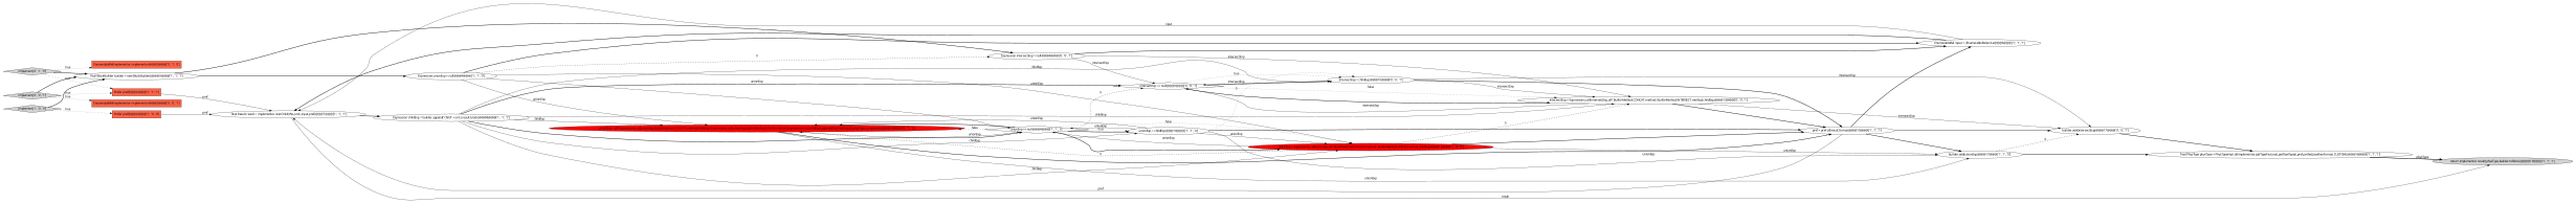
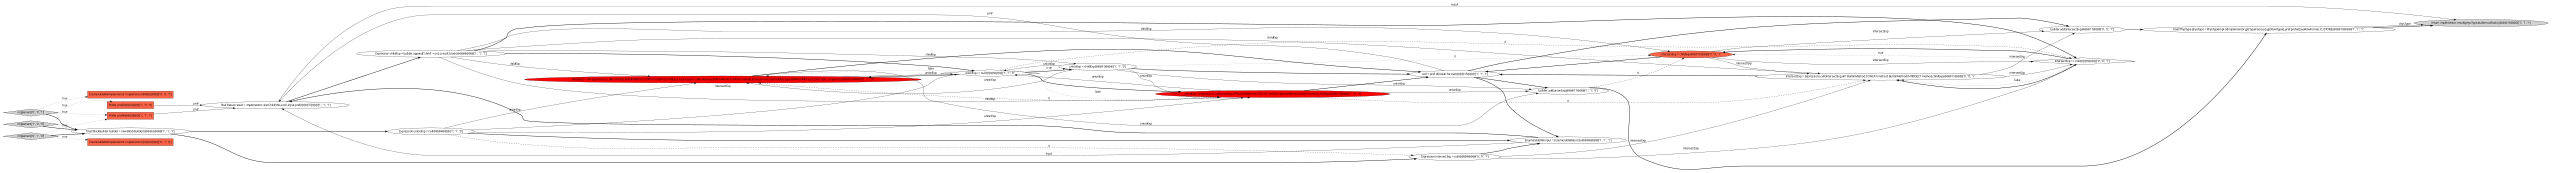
  digraph {
    fontname="Open Sans"
    rankdir=LR
    node [fillcolor=white fontname="Open Sans" shape=ellipse style=filled]
    edge [fontname="Open Sans" style=solid]
    n1 [fillcolor=lightgray label="return implementor.result(physType,builder.toBlock())@@@19@@@['1', '1', '1']"]
    n2 [fillcolor=lightgray label="implement['0', '0', '1']" shape=diamond]
    n3 [fillcolor=tomato label="EnumerableRelImplementor implementor@@@2@@@['0', '0', '1']" shape=box]
    n4 [label="final BlockBuilder builder = new BlockBuilder()@@@3@@@['1', '1', '1']"]
    n5 [fillcolor=tomato label="Prefer pref@@@2@@@['1', '1', '1']" shape=box]
    n6 [label="Expression unionExp = null@@@4@@@['1', '1', '0']"]
    n7 [label="Expression intersectExp = null@@@4@@@['0', '0', '1']"]
    n8 [label="final Result result = implementor.visitChild(this,ord.i,input,pref)@@@7@@@['1', '1', '1']"]
    n9 [label="pref = pref.of(result.format)@@@15@@@['1', '1', '1']"]
    n10 [label="builder.add(unionExp)@@@17@@@['1', '1', '0']"]
    n11 [label="EnumerableRel input = (EnumerableRel)ord.e@@@6@@@['1', '1', '1']"]
    n12 [label="builder.add(intersectExp)@@@17@@@['0', '0', '1']"]
    n13 [label="Expression childExp = builder.append(\"child\" + ord.i,result.block)@@@8@@@['1', '1', '1']"]
    n14 [label="final PhysType physType = PhysTypeImpl.of(implementor.getTypeFactory(),getRowType(),pref.prefer(JavaRowFormat.CUSTOM))@@@18@@@['1', '1', '1']"]
    n15 [fillcolor=red label="unionExp = all? Expressions.call(unionExp,BuiltInMethod.CONCAT.method,childExp): Expressions.call(unionExp,BuiltInMethod.UNION.method,Expressions.list(childExp).appendIfNotNull(result.physType.comparer()))@@@13@@@['0', '1', '0']"]
    n16 [label="unionExp == null@@@9@@@['1', '1', '0']" shape=diamond]
    n17 [label="unionExp = childExp@@@10@@@['1', '1', '0']"]
    n18 [fillcolor=red label="unionExp = Expressions.call(unionExp,all? BuiltInMethod.CONCAT.method: BuiltInMethod.UNION.method,childExp)@@@13@@@['1', '0', '0']"]
    n19 [label="intersectExp == null@@@9@@@['0', '0', '1']" shape=diamond]
    n20 [fillcolor=lightgray label="implement['1', '0', '0']" shape=diamond]
    n21 [fillcolor=tomato label="Prefer pref@@@2@@@['1', '0', '0']" shape=box]
    n22 [fillcolor=tomato label="EnumerableRelImplementor implementor@@@2@@@['0', '1', '0']" shape=box]
-   n23 [label="intersectExp = childExp@@@10@@@['0', '0', '1']"]
+   n23 [fillcolor=tomato label="intersectExp = childExp@@@10@@@['0', '0', '1']"]
    n24 [label="intersectExp = Expressions.call(intersectExp,all? BuiltInMethod.CONCAT.method: BuiltInMethod.INTERSECT.method,childExp)@@@13@@@['0', '0', '1']"]
    n25 [fillcolor=lightgray label="implement['0', '1', '0']" shape=diamond]
    n2 -> n3 [label=true style=dotted]
    n2 -> n4 [style=bold]
    n2 -> n5 [label=true style=dotted]
    n4 -> n6 [style=bold]
    n4 -> n7 [style=bold]
    n5 -> n8 [label=pref]
    n6 -> n7 [label=0 style=dashed]
    n6 -> n11 [style=bold]
    n6 -> n15 [label=unionExp]
-   n6 -> n16 [label=unionExp]
+   n6 -> n16 [label=intersectExp]
    n6 -> n18 [label=unionExp]
    n7 -> n11 [style=bold]
    n7 -> n19 [label=intersectExp]
    n7 -> n24 [label=intersectExp]
    n8 -> n1 [label=result]
    n8 -> n13 [style=bold]
    n9 -> n8 [label=pref]
    n9 -> n10 [style=bold]
    n9 -> n11 [style=bold]
    n9 -> n12 [style=bold]
-   n10 -> n12 [label=0 style=dashed]
+   n10 -> n23 [label=0 style=dashed]
    n10 -> n14 [style=bold]
    n11 -> n8 [style=bold]
    n11 -> n8 [label=input]
    n12 -> n14 [style=bold]
    n13 -> n15 [label=childExp]
    n13 -> n16 [style=bold]
    n13 -> n17 [label=childExp]
    n13 -> n18 [label=childExp]
    n13 -> n19 [style=bold]
    n13 -> n23 [label=childExp]
    n13 -> n24 [label=childExp]
    n14 -> n1 [label=physType]
    n14 -> n1 [style=bold]
    n15 -> n9 [style=bold]
    n15 -> n10 [label=unionExp]
    n15 -> n16 [label=unionExp]
    n16 -> n15 [style=bold]
    n16 -> n15 [label=false style=dotted]
    n16 -> n17 [label=true style=dotted]
    n16 -> n17 [style=bold]
    n16 -> n18 [style=bold]
    n16 -> n18 [label=false style=dotted]
    n16 -> n19 [label=0 style=dashed]
    n17 -> n9 [style=bold]
    n17 -> n10 [label=unionExp]
    n17 -> n15 [label=unionExp]
    n17 -> n16 [label=unionExp]
    n17 -> n18 [label=unionExp]
    n17 -> n23 [label=0 style=dotted]
    n18 -> n9 [style=bold]
    n18 -> n10 [label=unionExp]
    n18 -> n15 [label=0 style=dashed]
    n18 -> n16 [label=unionExp]
    n18 -> n24 [label=0 style=dashed]
    n19 -> n23 [style=bold]
    n19 -> n23 [label=true style=dotted]
    n19 -> n24 [label=false style=dotted]
    n19 -> n24 [style=bold]
    n20 -> n4 [style=bold]
    n20 -> n21 [label=true style=dotted]
    n21 -> n8 [label=pref]
    n23 -> n9 [style=bold]
    n23 -> n12 [label=intersectExp]
    n23 -> n19 [label=intersectExp]
    n23 -> n24 [label=intersectExp]
    n24 -> n9 [style=bold]
    n24 -> n12 [label=intersectExp]
    n24 -> n19 [label=intersectExp]
    n25 -> n4 [style=bold]
    n25 -> n5 [label=true style=dotted]
    n25 -> n22 [label=true style=dotted]
  }
